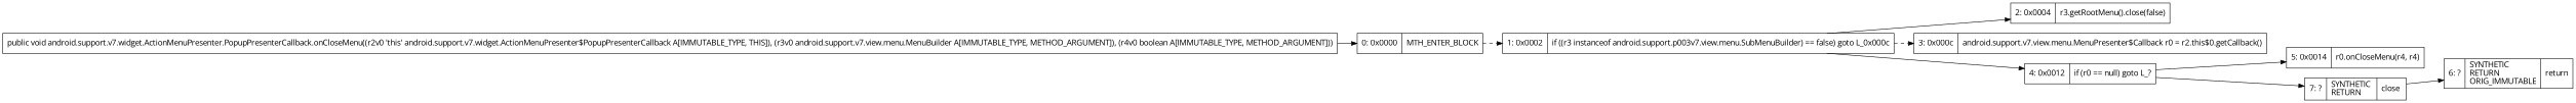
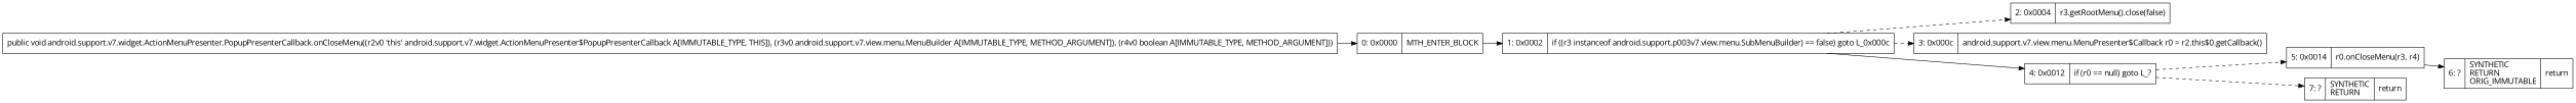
  digraph {
    fontname="Open Sans"
    rankdir=LR
    node [fontname="Open Sans" shape=record]
    edge [fontname="Open Sans"]
    n1 [label="{0\:\ 0x0000|MTH_ENTER_BLOCK\l}"]
    n2 [label="{1\:\ 0x0002|if ((r3 instanceof android.support.p003v7.view.menu.SubMenuBuilder) == false) goto L_0x000c\l}"]
    n3 [label="{2\:\ 0x0004|r3.getRootMenu().close(false)\l}"]
    n4 [label="{3\:\ 0x000c|android.support.v7.view.menu.MenuPresenter$Callback r0 = r2.this$0.getCallback()\l}"]
    n5 [label="{4\:\ 0x0012|if (r0 == null) goto L_?\l}"]
-   n6 [label="{5\:\ 0x0014|r0.onCloseMenu(r4, r4)\l}"]
-   n7 [label="{7\:\ ?|SYNTHETIC\lRETURN\l|close\l}"]
+   n6 [label="{5\:\ 0x0014|r0.onCloseMenu(r3, r4)\l}"]
+   n7 [label="{7\:\ ?|SYNTHETIC\lRETURN\l|return\l}"]
    n8 [label="{6\:\ ?|SYNTHETIC\lRETURN\lORIG_IMMUTABLE\l|return\l}"]
    n9 [label="{public void android.support.v7.widget.ActionMenuPresenter.PopupPresenterCallback.onCloseMenu((r2v0 'this' android.support.v7.widget.ActionMenuPresenter$PopupPresenterCallback A[IMMUTABLE_TYPE, THIS]), (r3v0 android.support.v7.view.menu.MenuBuilder A[IMMUTABLE_TYPE, METHOD_ARGUMENT]), (r4v0 boolean A[IMMUTABLE_TYPE, METHOD_ARGUMENT])) }"]
-   n1 -> n2 [style=dashed]
-   n2 -> n3 [style=solid]
+   n1 -> n2
+   n2 -> n3 [style=dashed]
    n2 -> n4 [style=dashed]
    n2 -> n5
-   n5 -> n6 [style=solid]
-   n5 -> n7
-   n7 -> n8
+   n5 -> n6 [style=dashed]
+   n5 -> n7 [style=dashed]
+   n6 -> n8
    n9 -> n1
  }
